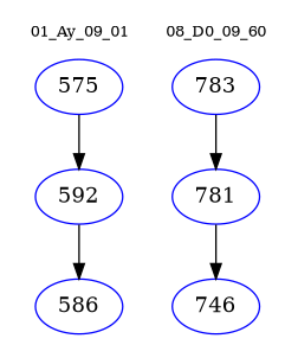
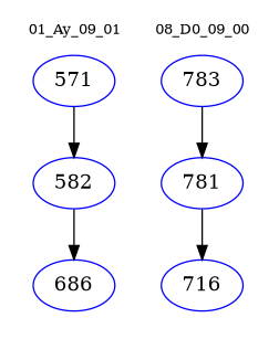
  digraph {
    node [color=blue]
    edge [color=black]
-   n1 [label=575]
-   n2 [label=592]
-   n3 [label=586]
+   n1 [label=571]
+   n2 [label=582]
+   n3 [label=686]
    n4 [label=783]
    n5 [label=781]
-   n6 [label=746]
+   n6 [label=716]
    subgraph cluster_1 {
      color=white
      fontsize=10
      label="01_Ay_09_01"
      n1
      n2
      n3
    }
    subgraph cluster_2 {
      color=white
      fontsize=10
-     label="08_D0_09_60"
+     label="08_D0_09_00"
      n4
      n5
      n6
    }
    n1 -> n2
    n2 -> n3
    n4 -> n5
    n5 -> n6
  }
